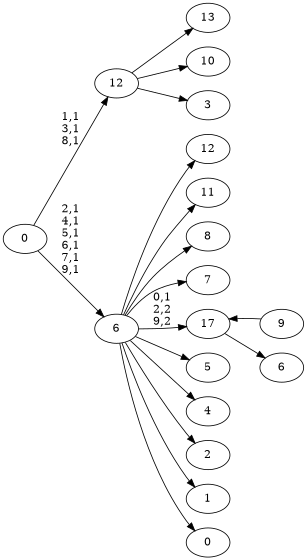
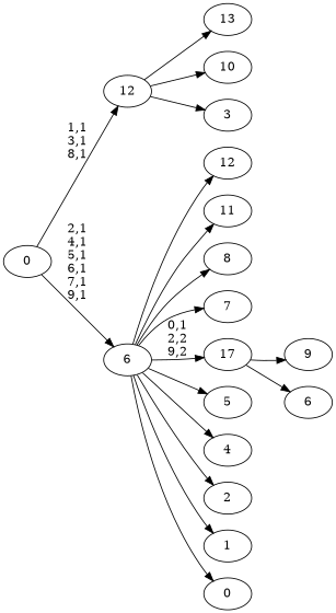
  digraph {
    rankdir=LR
    n1 [label=13]
    n2 [label=12]
    n3 [label=11]
    n4 [label=10]
    n5 [label=9]
    n6 [label=8]
    n7 [label=7]
    n8 [label=6]
    n9 [label=17]
    n10 [label=5]
    n11 [label=4]
    n12 [label=3]
    12
    n14 [label=2]
    n15 [label=1]
    n16 [label=0]
    6
    0
-   n5 -> n9
+   n9 -> n5
    n9 -> n8
    12 -> n1
    12 -> n4
    12 -> n12
    6 -> n2
    6 -> n3
    6 -> n6
    6 -> n7
    6 -> n9 [label="0,1\n2,2\n9,2"]
    6 -> n10
    6 -> n11
    6 -> n14
    6 -> n15
    6 -> n16
    0 -> 12 [label="1,1\n3,1\n8,1"]
    0 -> 6 [label="2,1\n4,1\n5,1\n6,1\n7,1\n9,1"]
  }
